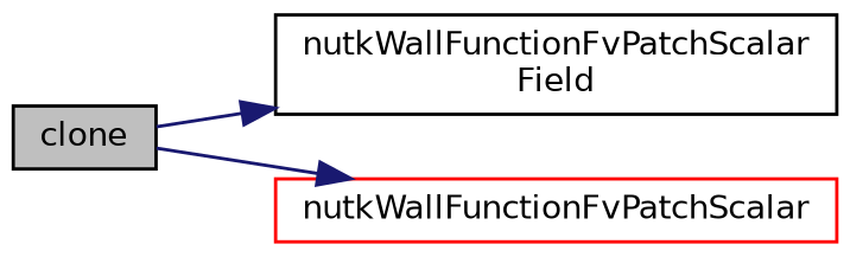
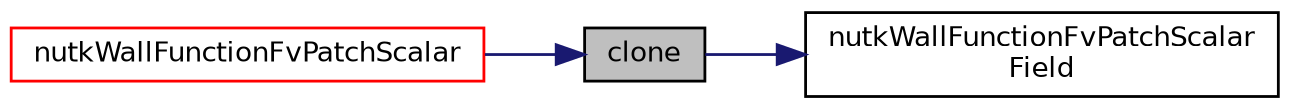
  digraph {
    rankdir=LR
    node [color=black fontname=Helvetica fontsize=10 shape=record]
    edge [color=midnightblue fontname=Helvetica fontsize=10 labelfontname=Helvetica labelfontsize=10 style=solid]
    n1 [fillcolor=grey75 fontcolor=black height=0.2 label=clone style=filled width=0.4]
    n2 [height=0.2 label="nutkWallFunctionFvPatchScalar\lField" width=0.4]
    n3 [color=red height=0.2 label=nutkWallFunctionFvPatchScalar width=0.4]
    n1 -> n2
-   n1 -> n3
+   n3 -> n1
  }
